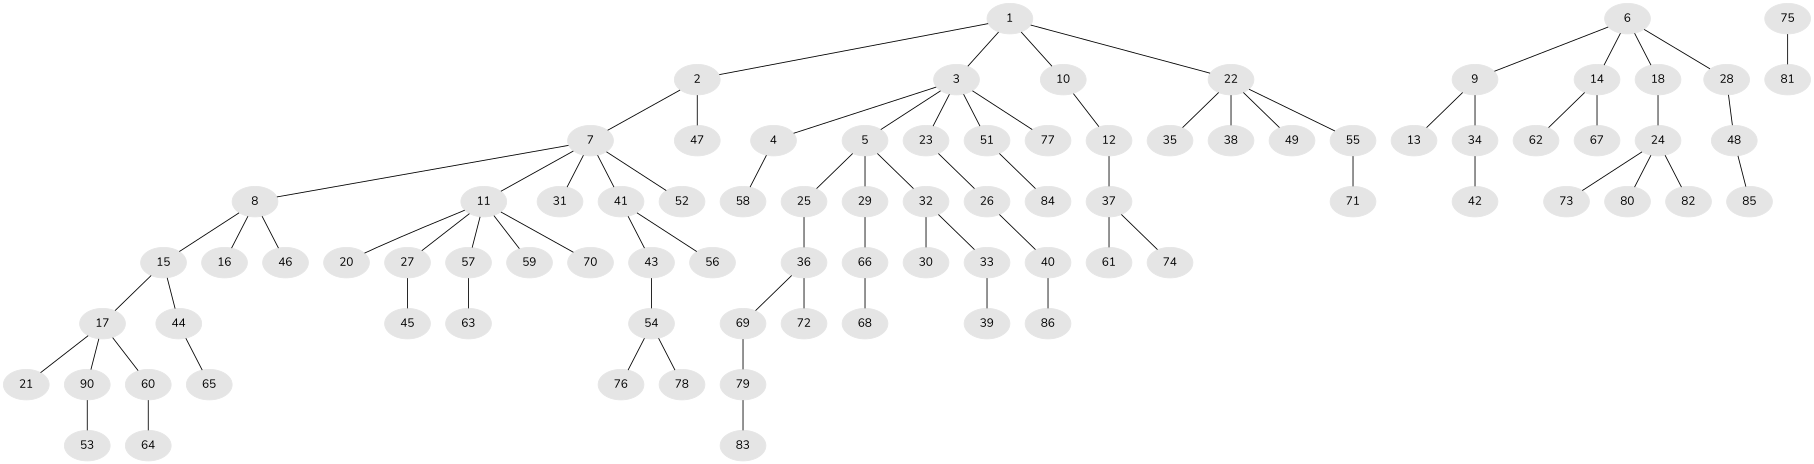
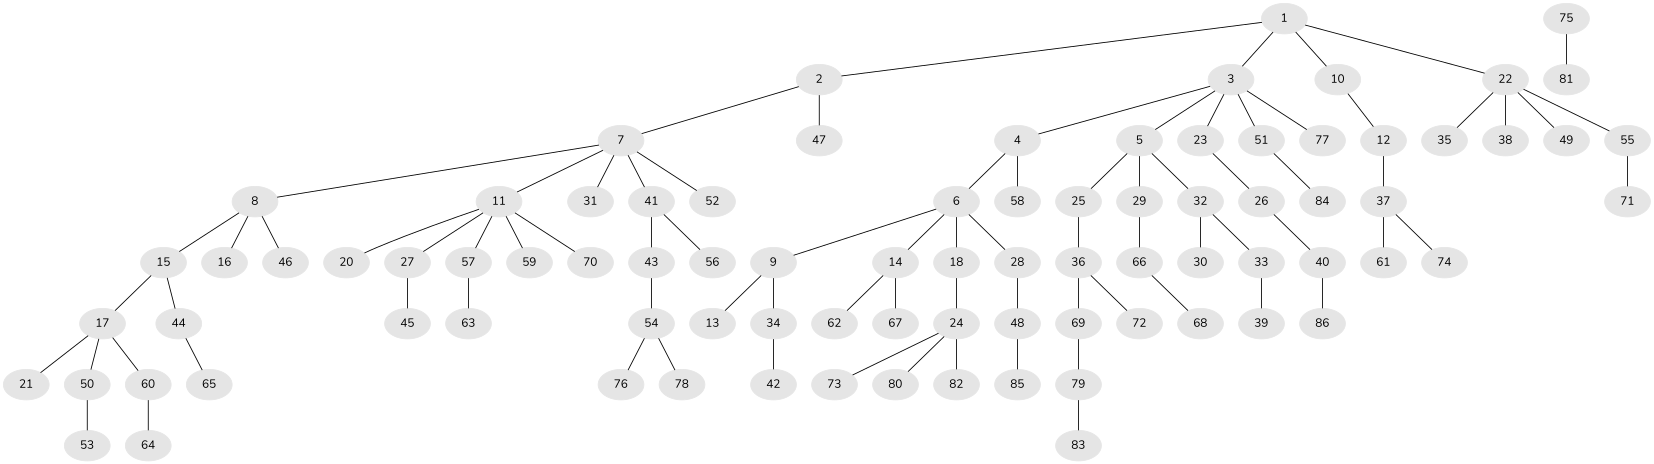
  graph {
    fontname=Nunito
    node [color=gray90 fontname=Nunito style=filled]
    edge [fontname=Nunito weight=1.0]
    1
    2
    3
    10
    22
    7
    47
    4
    5
    23
    51
    77
    12
    35
    38
    49
    55
    8
    11
    31
    41
    52
    6
    58
    25
    29
    32
    26
    84
    9
    14
    18
    28
    36
    66
    30
    33
    13
    34
    62
    67
    24
    48
    15
    16
    46
    20
    27
    57
    59
    70
    43
    56
    17
    44
    42
    37
    45
    63
    61
    74
    21
-   50 [label=90]
+   50
    60
    65
    53
    64
    73
    80
    82
    71
    40
    69
    72
    86
    85
    68
    39
    79
    54
    75
    81
    76
    78
    83
    1 -- 2
    1 -- 3
    1 -- 10
    1 -- 22
    2 -- 7
    2 -- 47
    3 -- 4
    3 -- 5
    3 -- 23
    3 -- 51
    3 -- 77
    10 -- 12
    22 -- 35
    22 -- 38
    22 -- 49
    22 -- 55
    7 -- 8
    7 -- 11
    7 -- 31
    7 -- 41
    7 -- 52
+   4 -- 6
    4 -- 58
    5 -- 25
    5 -- 29
    5 -- 32
    23 -- 26
    51 -- 84
    12 -- 37
    55 -- 71
    8 -- 15
    8 -- 16
    8 -- 46
    11 -- 20
    11 -- 27
    11 -- 57
    11 -- 59
    11 -- 70
    41 -- 43
    41 -- 56
    6 -- 9
    6 -- 14
    6 -- 18
    6 -- 28
    25 -- 36
    29 -- 66
    32 -- 30
    32 -- 33
    26 -- 40
    9 -- 13
    9 -- 34
    14 -- 62
    14 -- 67
    18 -- 24
    28 -- 48
    36 -- 69
    36 -- 72
    66 -- 68
    33 -- 39
    34 -- 42
    24 -- 73
    24 -- 80
    24 -- 82
    48 -- 85
    15 -- 17
    15 -- 44
    27 -- 45
    57 -- 63
    43 -- 54
    17 -- 21
    17 -- 50
    17 -- 60
    44 -- 65
    37 -- 61
    37 -- 74
    50 -- 53
    60 -- 64
    40 -- 86
    69 -- 79
    79 -- 83
    54 -- 76
    54 -- 78
    75 -- 81
  }
